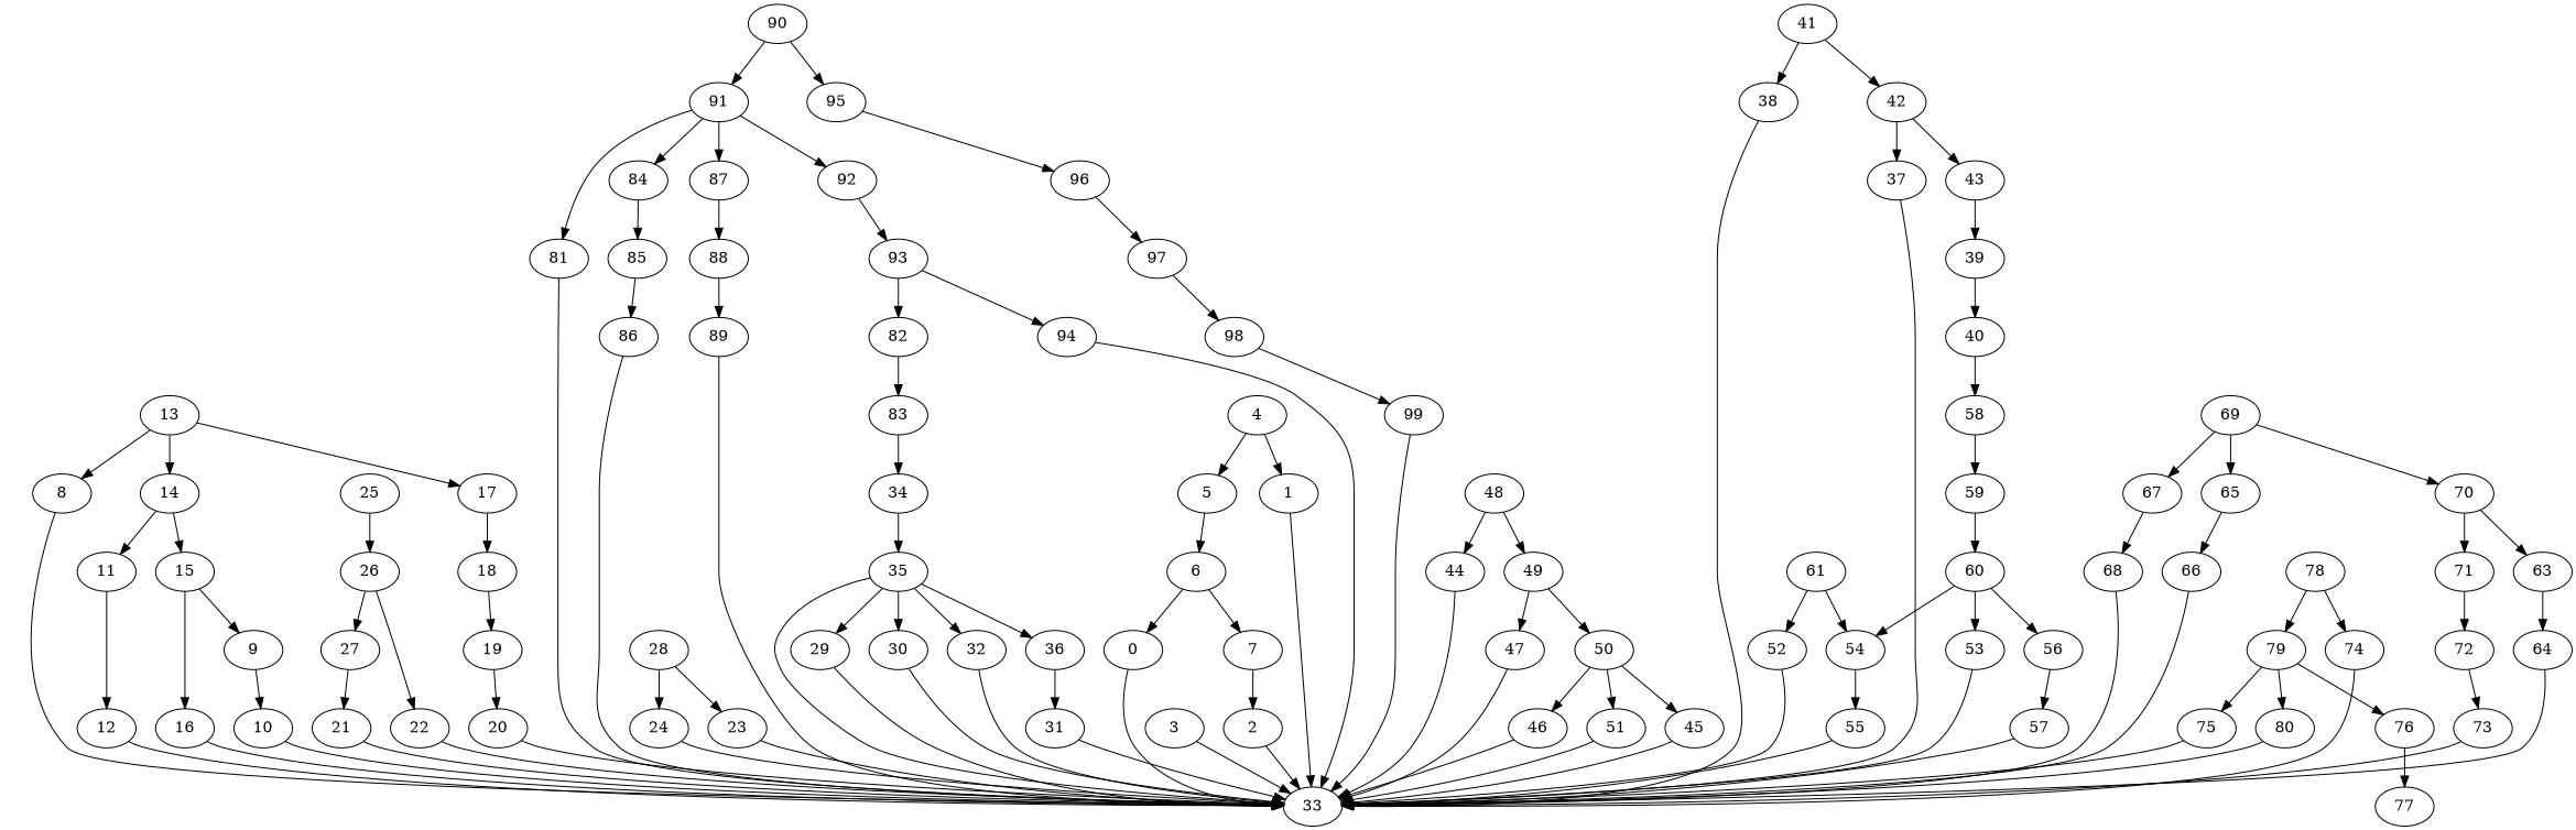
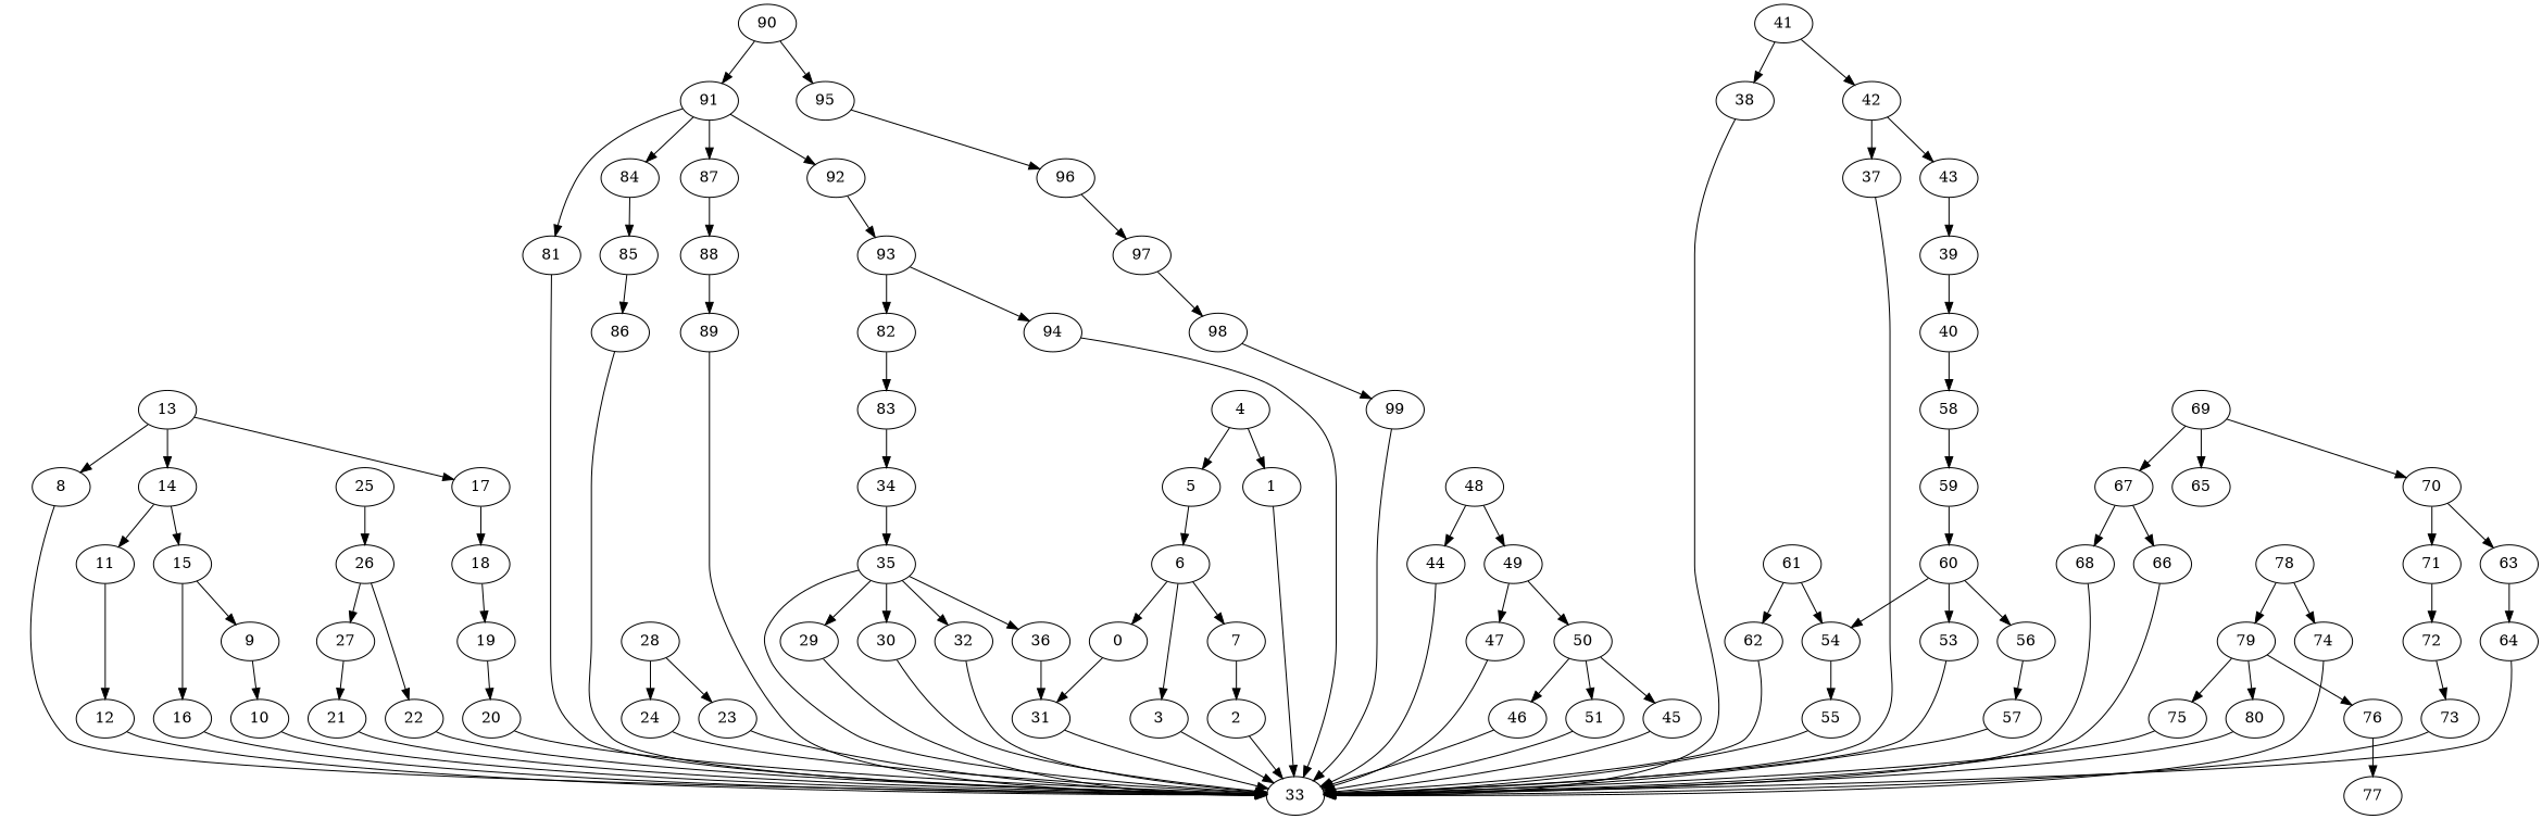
  strict digraph {
    node [exec=74]
    edge [comm=9]
    0 [exec=119]
    33 [exec=54]
    1 [exec=175]
    2 [exec=100]
    3 [exec=155]
    4 [exec=187]
    5 [exec=188]
    6
    7 [exec=99]
    8 [exec=163]
    10 [exec=100]
    9
    11 [exec=124]
    12
    13 [exec=61]
    14 [exec=200]
    17 [exec=174]
    15 [exec=101]
    18 [exec=99]
    16 [exec=142]
    19 [exec=181]
    20 [exec=197]
    21 [exec=200]
    22 [exec=80]
    23 [exec=72]
    24 [exec=178]
    25 [exec=184]
    26 [exec=100]
    27 [exec=79]
    28 [exec=118]
    29 [exec=183]
    30 [exec=53]
    31 [exec=98]
    32 [exec=93]
    34 [exec=135]
    35 [exec=192]
    36 [exec=128]
    37 [exec=151]
    38
    39 [exec=162]
    40 [exec=112]
    58 [exec=171]
    59 [exec=172]
    41 [exec=72]
    42 [exec=164]
    43 [exec=164]
    44 [exec=71]
    45 [exec=99]
    46 [exec=118]
    47 [exec=165]
    48 [exec=174]
    49 [exec=94]
    50 [exec=54]
    51 [exec=55]
-   52 [exec=182]
+   52 [exec=182 label=62]
    53 [exec=115]
    54 [exec=155]
    55 [exec=157]
    56 [exec=174]
    57 [exec=118]
    60 [exec=175]
    61 [exec=86]
    63 [exec=146]
    64 [exec=118]
    65 [exec=131]
    66 [exec=151]
    67 [exec=174]
    68 [exec=90]
    69 [exec=124]
    70 [exec=193]
    71 [exec=51]
    72 [exec=165]
    73 [exec=64]
    74 [exec=53]
    75 [exec=158]
    76 [exec=184]
    77 [exec=175]
    78 [exec=69]
    79 [exec=170]
    80 [exec=109]
    81 [exec=131]
    82 [exec=86]
    83 [exec=59]
    85 [exec=76]
    84
    86 [exec=61]
    87 [exec=172]
    88 [exec=168]
    89 [exec=67]
    90 [exec=57]
    91 [exec=191]
    95 [exec=117]
    92 [exec=82]
    96 [exec=165]
    93 [exec=71]
    94 [exec=91]
    97 [exec=177]
    98 [exec=55]
    99 [exec=85]
-   0 -> 33 [comm=12]
+   0 -> 31 [comm=12]
    1 -> 33 [comm=14]
    2 -> 33 [comm=7]
    3 -> 33 [comm=20]
    4 -> 1 [comm=6]
    4 -> 5 [comm=7]
    5 -> 6 [comm=10]
    6 -> 0 [comm=8]
+   6 -> 3 [comm=8]
    6 -> 7 [comm=19]
    7 -> 2 [comm=10]
    8 -> 33 [comm=6]
    10 -> 33 [comm=18]
    9 -> 10 [comm=5]
    11 -> 12 [comm=14]
    12 -> 33 [comm=13]
    13 -> 8 [comm=12]
    13 -> 14 [comm=19]
    13 -> 17 [comm=11]
    14 -> 11 [comm=13]
    14 -> 15 [comm=11]
    17 -> 18 [comm=7]
    15 -> 9 [comm=13]
    15 -> 16 [comm=5]
    18 -> 19 [comm=6]
    16 -> 33 [comm=15]
    19 -> 20 [comm=16]
    20 -> 33 [comm=16]
    21 -> 33 [comm=8]
    22 -> 33 [comm=12]
    23 -> 33 [comm=5]
    24 -> 33 [comm=16]
    25 -> 26 [comm=15]
    26 -> 22 [comm=6]
    26 -> 27 [comm=18]
    27 -> 21
    28 -> 23 [comm=5]
    28 -> 24 [comm=5]
    29 -> 33 [comm=15]
    30 -> 33 [comm=7]
    31 -> 33 [comm=20]
    32 -> 33 [comm=5]
    34 -> 35 [comm=19]
    35 -> 33
    35 -> 29 [comm=7]
    35 -> 30 [comm=13]
    35 -> 32 [comm=12]
    35 -> 36 [comm=13]
    36 -> 31
    37 -> 33 [comm=18]
    38 -> 33 [comm=10]
    39 -> 40 [comm=12]
    40 -> 58 [comm=17]
    58 -> 59 [comm=19]
    59 -> 60 [comm=5]
    41 -> 38 [comm=20]
    41 -> 42 [comm=18]
    42 -> 37 [comm=13]
    42 -> 43 [comm=13]
    43 -> 39
    44 -> 33 [comm=14]
    45 -> 33 [comm=6]
    46 -> 33 [comm=11]
    47 -> 33 [comm=19]
    48 -> 44 [comm=10]
    48 -> 49 [comm=8]
    49 -> 47 [comm=5]
    49 -> 50 [comm=8]
    50 -> 45 [comm=8]
    50 -> 46
    50 -> 51 [comm=10]
    51 -> 33 [comm=17]
    52 -> 33 [comm=20]
    53 -> 33 [comm=20]
    54 -> 55 [comm=20]
    55 -> 33 [comm=11]
    56 -> 57 [comm=17]
    57 -> 33
    60 -> 53 [comm=18]
    60 -> 54 [comm=15]
    60 -> 56 [comm=13]
    61 -> 52
    61 -> 54 [comm=14]
    63 -> 64 [comm=16]
    64 -> 33 [comm=12]
-   65 -> 66 [comm=5]
+   67 -> 66 [comm=5]
    66 -> 33 [comm=14]
    67 -> 68 [comm=10]
    68 -> 33 [comm=7]
    69 -> 65 [comm=12]
    69 -> 67 [comm=7]
    69 -> 70 [comm=18]
    70 -> 63 [comm=17]
    70 -> 71 [comm=11]
    71 -> 72 [comm=18]
    72 -> 73
    73 -> 33
    74 -> 33 [comm=6]
    75 -> 33 [comm=20]
    76 -> 77 [comm=16]
    78 -> 74 [comm=13]
    78 -> 79 [comm=17]
    79 -> 75 [comm=13]
    79 -> 76
    79 -> 80 [comm=7]
    80 -> 33 [comm=6]
    81 -> 33 [comm=8]
    82 -> 83
    83 -> 34 [comm=8]
    85 -> 86 [comm=7]
    84 -> 85 [comm=7]
    86 -> 33 [comm=8]
    87 -> 88 [comm=11]
    88 -> 89 [comm=16]
    89 -> 33 [comm=15]
    90 -> 91 [comm=10]
    90 -> 95 [comm=12]
    91 -> 81 [comm=10]
    91 -> 84 [comm=12]
    91 -> 87
    91 -> 92 [comm=10]
    95 -> 96 [comm=19]
    92 -> 93 [comm=20]
    96 -> 97 [comm=11]
    93 -> 82 [comm=8]
    93 -> 94 [comm=19]
    94 -> 33
    97 -> 98 [comm=16]
    98 -> 99
    99 -> 33 [comm=15]
  }
